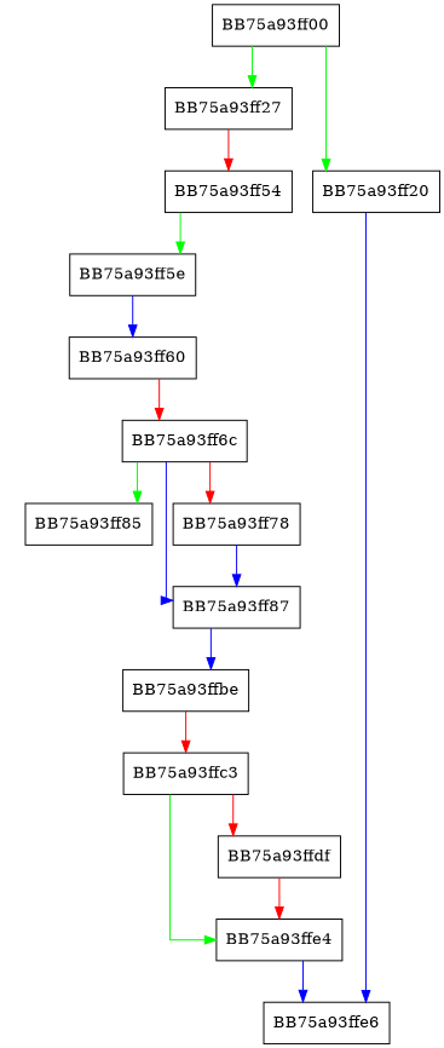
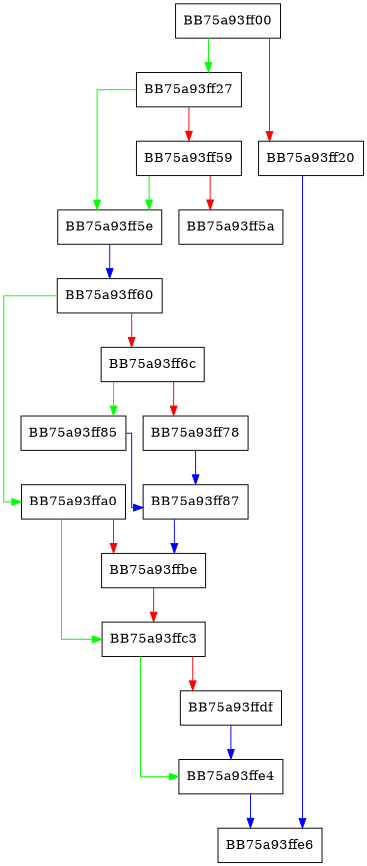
  digraph {
    splines=ortho
    node [shape=box]
    edge [color=red]
    BB75a93ff00
    BB75a93ff27
    BB75a93ff20
    BB75a93ff5e
-   BB75a93ff54
+   BB75a93ff54 [label=BB75a93ff59]
    BB75a93ffe6
    BB75a93ff60
+   BB75a93ff5a
+   BB75a93ffa0
    BB75a93ff6c
    BB75a93ffc3
    BB75a93ffbe
    BB75a93ff85
    BB75a93ff78
    BB75a93ffe4
    BB75a93ffdf
    BB75a93ff87
    BB75a93ff00 -> BB75a93ff27 [color=green]
-   BB75a93ff00 -> BB75a93ff20 [color=green]
+   BB75a93ff00 -> BB75a93ff20
+   BB75a93ff27 -> BB75a93ff5e [color=green]
    BB75a93ff27 -> BB75a93ff54
    BB75a93ff20 -> BB75a93ffe6 [color=blue]
    BB75a93ff5e -> BB75a93ff60 [color=blue]
    BB75a93ff54 -> BB75a93ff5e [color=green]
+   BB75a93ff54 -> BB75a93ff5a
+   BB75a93ff60 -> BB75a93ffa0 [color=green]
    BB75a93ff60 -> BB75a93ff6c
+   BB75a93ffa0 -> BB75a93ffc3 [color=green]
+   BB75a93ffa0 -> BB75a93ffbe
    BB75a93ff6c -> BB75a93ff85 [color=green]
    BB75a93ff6c -> BB75a93ff78
    BB75a93ffc3 -> BB75a93ffe4 [color=green]
    BB75a93ffc3 -> BB75a93ffdf
    BB75a93ffbe -> BB75a93ffc3
-   BB75a93ff6c -> BB75a93ff87 [color=blue]
+   BB75a93ff85 -> BB75a93ff87 [color=blue]
    BB75a93ff78 -> BB75a93ff87 [color=blue]
    BB75a93ffe4 -> BB75a93ffe6 [color=blue]
-   BB75a93ffdf -> BB75a93ffe4
+   BB75a93ffdf -> BB75a93ffe4 [color=blue]
    BB75a93ff87 -> BB75a93ffbe [color=blue]
  }
